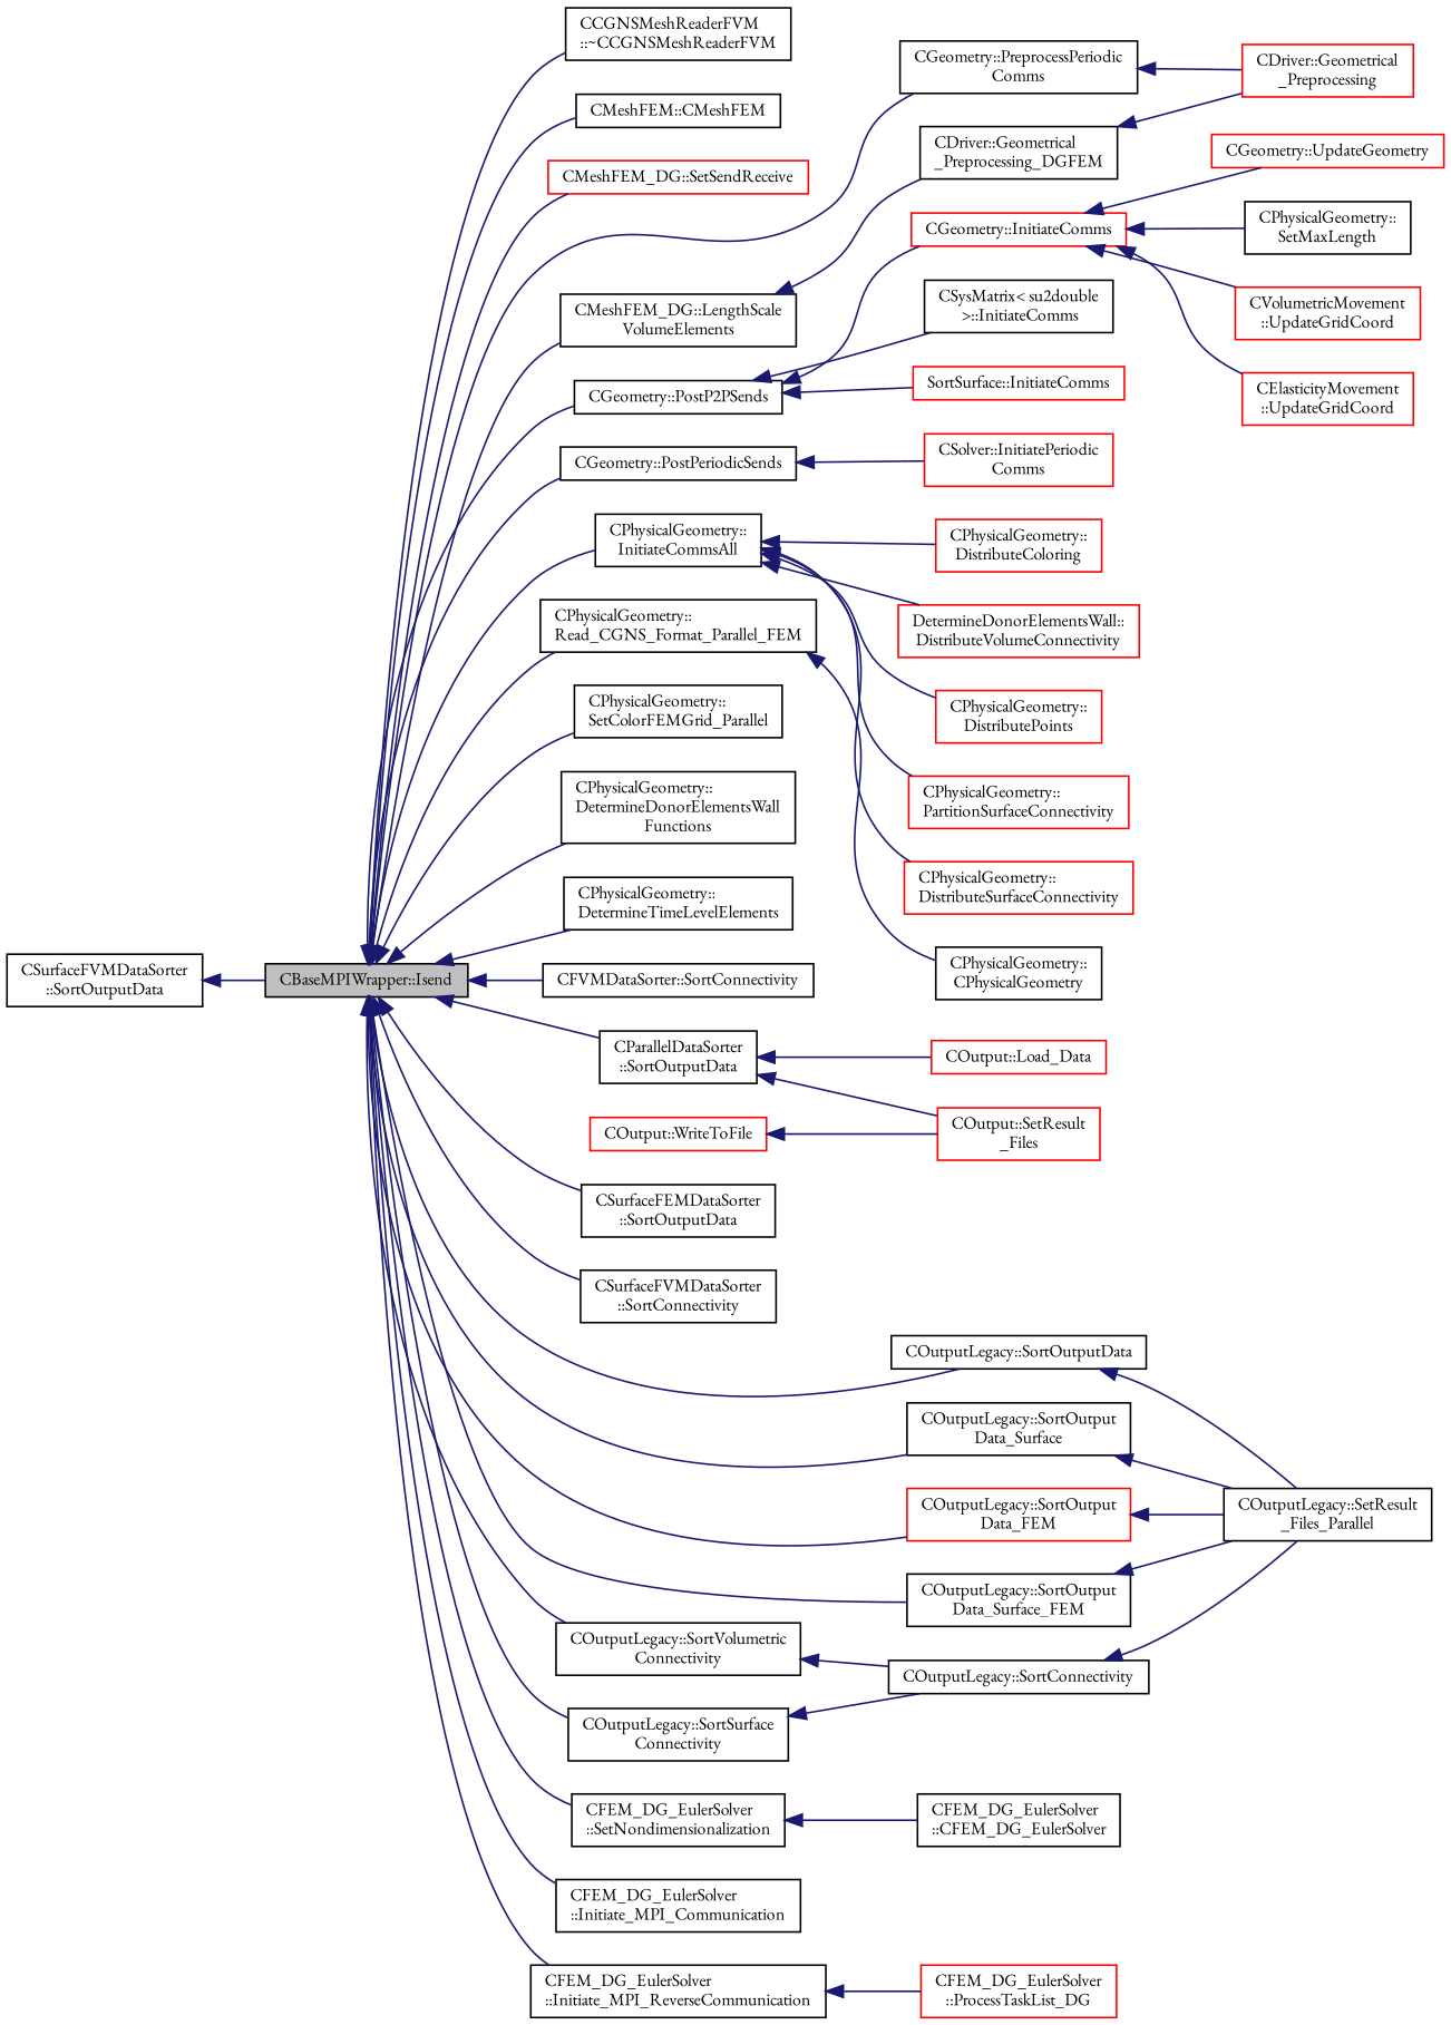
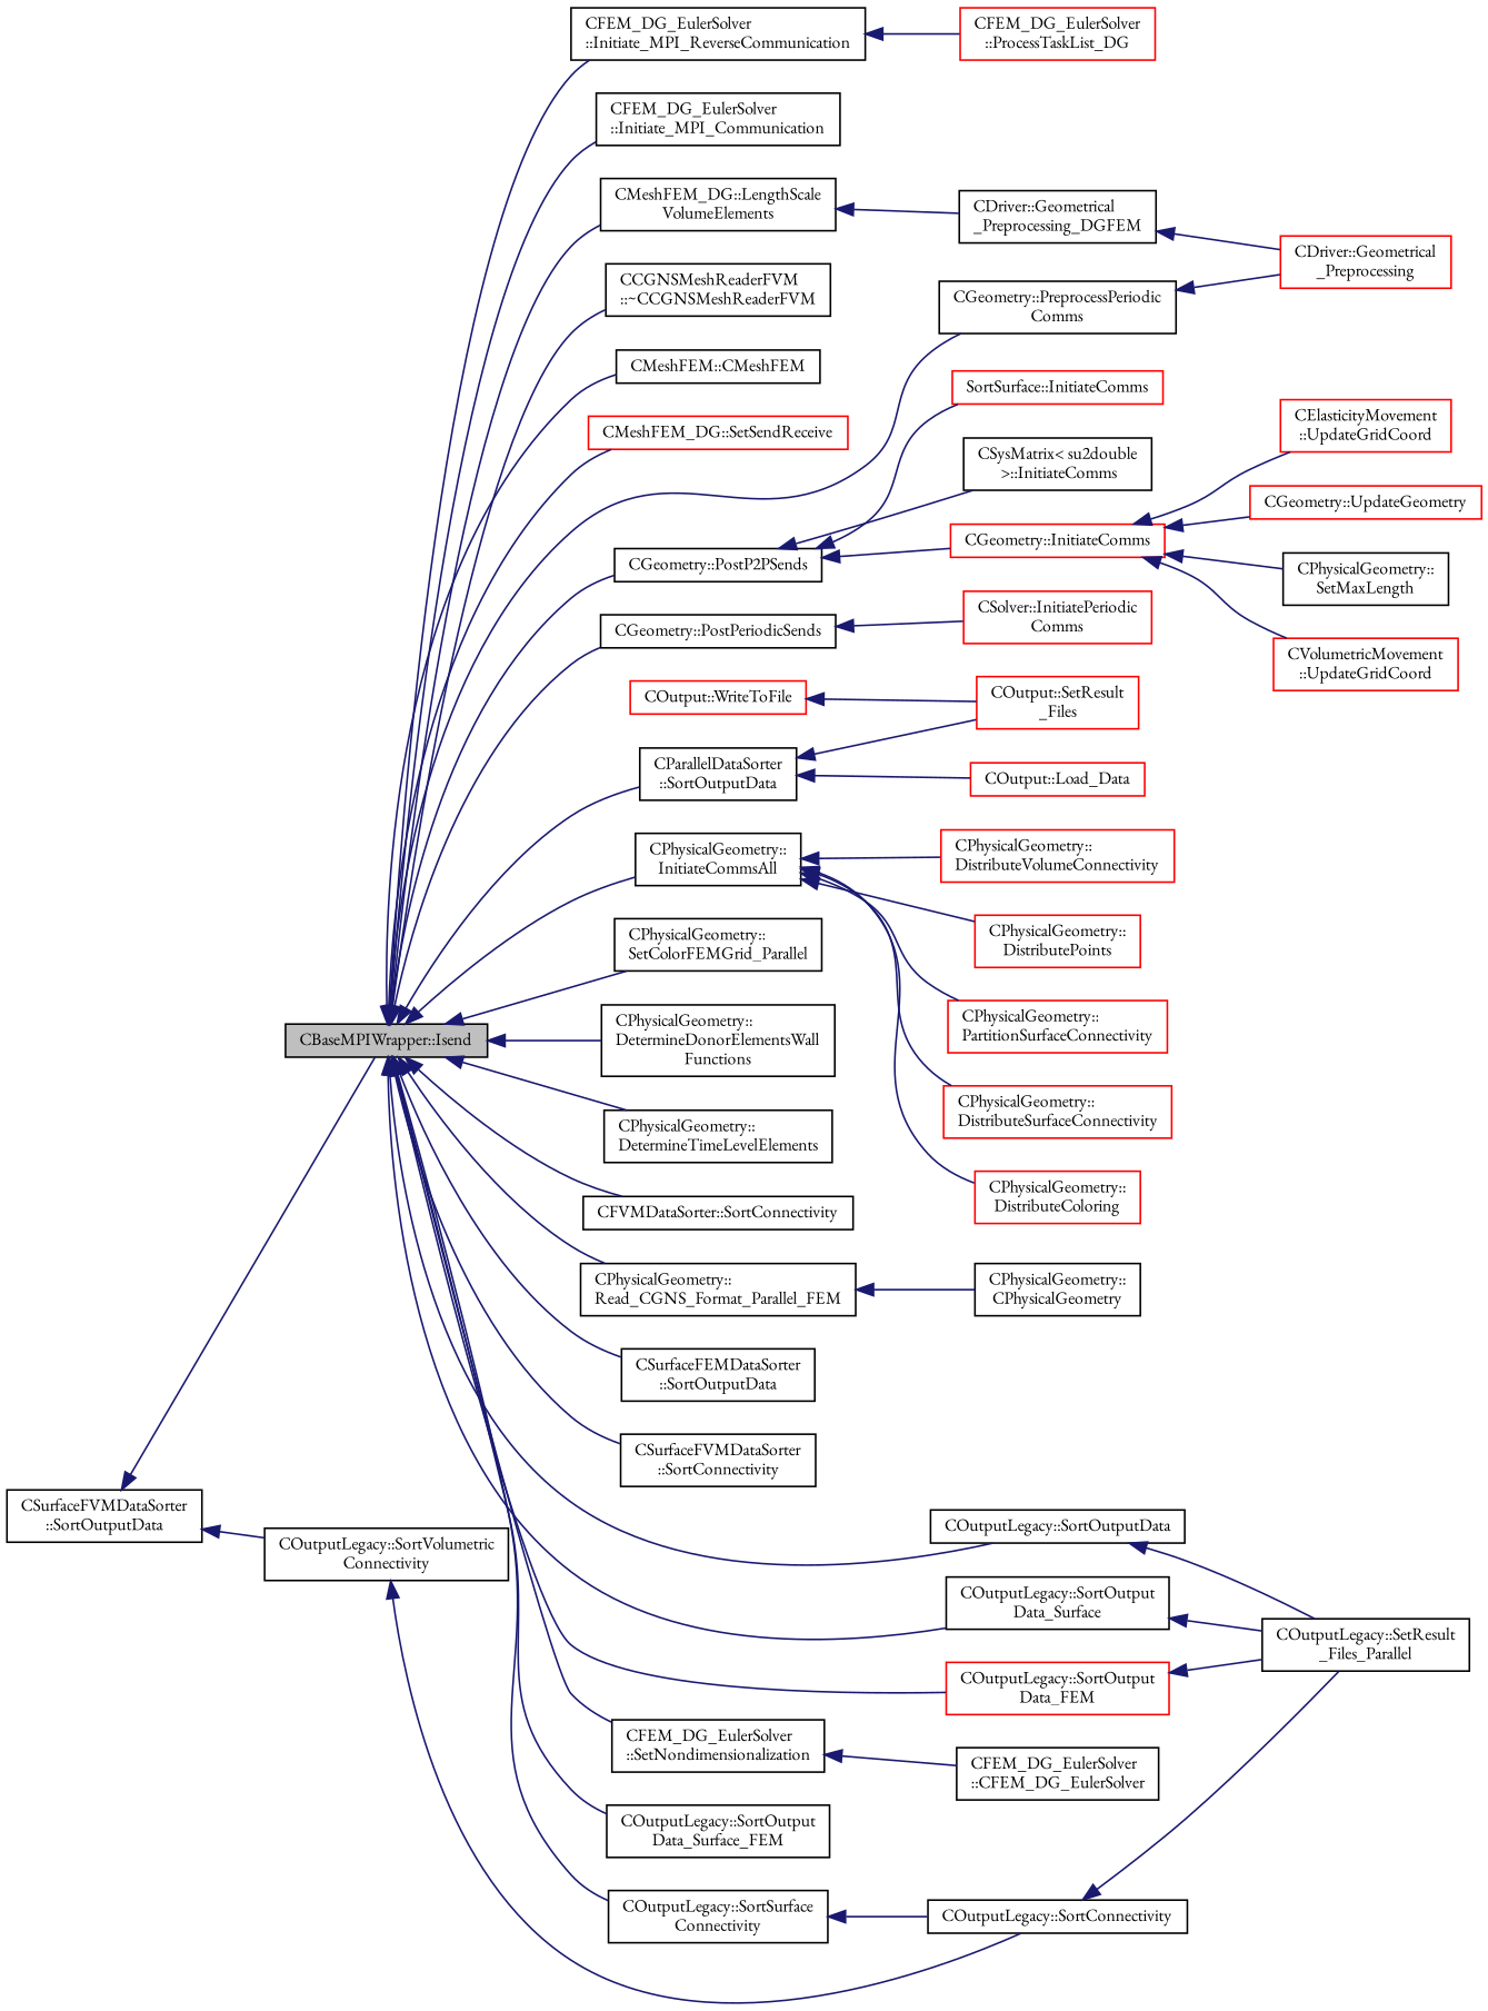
  digraph {
    fontname="EB Garamond"
    rankdir=LR
    node [color=black fillcolor=white fontname="EB Garamond" fontsize=10 shape=record style=filled]
    edge [color=midnightblue dir=back fontname="EB Garamond" fontsize=10 labelfontname=Helvetica labelfontsize=10 style=solid]
    n1 [fillcolor=grey75 fontcolor=black height=0.2 label="CBaseMPIWrapper::Isend" width=0.4]
    n2 [height=0.2 label="CCGNSMeshReaderFVM\l::~CCGNSMeshReaderFVM" width=0.4]
    n3 [height=0.2 label="CMeshFEM::CMeshFEM" width=0.4]
    n4 [color=red height=0.2 label="CMeshFEM_DG::SetSendReceive" width=0.4]
    n5 [height=0.2 label="CMeshFEM_DG::LengthScale\lVolumeElements" width=0.4]
    n6 [height=0.2 label="CGeometry::PostP2PSends" width=0.4]
    n7 [height=0.2 label="CGeometry::PreprocessPeriodic\lComms" width=0.4]
    n8 [height=0.2 label="CGeometry::PostPeriodicSends" width=0.4]
    n9 [height=0.2 label="CPhysicalGeometry::\lInitiateCommsAll" width=0.4]
    n10 [height=0.2 label="CPhysicalGeometry::\lRead_CGNS_Format_Parallel_FEM" width=0.4]
    n11 [height=0.2 label="CPhysicalGeometry::\lSetColorFEMGrid_Parallel" width=0.4]
    n12 [height=0.2 label="CPhysicalGeometry::\lDetermineDonorElementsWall\lFunctions" width=0.4]
    n13 [height=0.2 label="CPhysicalGeometry::\lDetermineTimeLevelElements" width=0.4]
    n14 [height=0.2 label="CFVMDataSorter::SortConnectivity" width=0.4]
    n15 [height=0.2 label="CParallelDataSorter\l::SortOutputData" width=0.4]
    n16 [height=0.2 label="CSurfaceFEMDataSorter\l::SortOutputData" width=0.4]
    n17 [height=0.2 label="CSurfaceFVMDataSorter\l::SortConnectivity" width=0.4]
    n18 [height=0.2 label="COutputLegacy::SortVolumetric\lConnectivity" width=0.4]
    n19 [height=0.2 label="COutputLegacy::SortSurface\lConnectivity" width=0.4]
    n20 [height=0.2 label="COutputLegacy::SortOutputData" width=0.4]
    n21 [height=0.2 label="COutputLegacy::SortOutput\lData_Surface" width=0.4]
    n22 [color=red height=0.2 label="COutputLegacy::SortOutput\lData_FEM" width=0.4]
    n23 [height=0.2 label="COutputLegacy::SortOutput\lData_Surface_FEM" width=0.4]
    n24 [height=0.2 label="CFEM_DG_EulerSolver\l::SetNondimensionalization" width=0.4]
    n25 [height=0.2 label="CFEM_DG_EulerSolver\l::Initiate_MPI_Communication" width=0.4]
    n26 [height=0.2 label="CFEM_DG_EulerSolver\l::Initiate_MPI_ReverseCommunication" width=0.4]
    n27 [height=0.2 label="CDriver::Geometrical\l_Preprocessing_DGFEM" width=0.4]
    n28 [color=red height=0.2 label="CGeometry::InitiateComms" width=0.4]
    n29 [height=0.2 label="CSysMatrix\< su2double\l \>::InitiateComms" width=0.4]
    n30 [color=red height=0.2 label="SortSurface::InitiateComms" width=0.4]
    n31 [color=red height=0.2 label="CDriver::Geometrical\l_Preprocessing" width=0.4]
    n32 [color=red height=0.2 label="CSolver::InitiatePeriodic\lComms" width=0.4]
    n33 [color=red height=0.2 label="CPhysicalGeometry::\lDistributeColoring" width=0.4]
-   n34 [color=red height=0.2 label="DetermineDonorElementsWall::\lDistributeVolumeConnectivity" width=0.4]
+   n34 [color=red height=0.2 label="CPhysicalGeometry::\lDistributeVolumeConnectivity" width=0.4]
    n35 [color=red height=0.2 label="CPhysicalGeometry::\lDistributePoints" width=0.4]
    n36 [color=red height=0.2 label="CPhysicalGeometry::\lPartitionSurfaceConnectivity" width=0.4]
    n37 [color=red height=0.2 label="CPhysicalGeometry::\lDistributeSurfaceConnectivity" width=0.4]
    n38 [height=0.2 label="CPhysicalGeometry::\lCPhysicalGeometry" width=0.4]
    n39 [color=red height=0.2 label="COutput::Load_Data" width=0.4]
    n40 [color=red height=0.2 label="COutput::SetResult\l_Files" width=0.4]
    n41 [height=0.2 label="CSurfaceFVMDataSorter\l::SortOutputData" width=0.4]
    n42 [height=0.2 label="COutputLegacy::SortConnectivity" width=0.4]
    n43 [height=0.2 label="COutputLegacy::SetResult\l_Files_Parallel" width=0.4]
    n44 [height=0.2 label="CFEM_DG_EulerSolver\l::CFEM_DG_EulerSolver" width=0.4]
    n45 [color=red height=0.2 label="CFEM_DG_EulerSolver\l::ProcessTaskList_DG" width=0.4]
    n46 [color=red height=0.2 label="CGeometry::UpdateGeometry" width=0.4]
    n47 [height=0.2 label="CPhysicalGeometry::\lSetMaxLength" width=0.4]
    n48 [color=red height=0.2 label="CVolumetricMovement\l::UpdateGridCoord" width=0.4]
    n49 [color=red height=0.2 label="CElasticityMovement\l::UpdateGridCoord" width=0.4]
    n50 [color=red height=0.2 label="COutput::WriteToFile" width=0.4]
    n1 -> n2
    n1 -> n3
    n1 -> n4
    n1 -> n5
    n1 -> n6
    n1 -> n7
    n1 -> n8
    n1 -> n9
    n1 -> n10
    n1 -> n11
    n1 -> n12
    n1 -> n13
    n1 -> n14
    n1 -> n15
    n1 -> n16
    n1 -> n17
-   n1 -> n18
+   n41 -> n18
    n1 -> n19
    n1 -> n20
    n1 -> n21
    n1 -> n22
    n1 -> n23
    n1 -> n24
    n1 -> n25
    n1 -> n26
    n5 -> n27
    n6 -> n28
    n6 -> n29
    n6 -> n30
    n7 -> n31
    n8 -> n32
    n9 -> n33
    n9 -> n34
    n9 -> n35
    n9 -> n36
    n9 -> n37
    n10 -> n38
    n15 -> n39
    n15 -> n40
    n18 -> n42
    n19 -> n42
    n20 -> n43
    n21 -> n43
    n22 -> n43
-   n23 -> n43
    n24 -> n44
    n26 -> n45
    n27 -> n31
    n28 -> n46
    n28 -> n47
    n28 -> n48
    n28 -> n49
    n41 -> n1
    n42 -> n43
    n50 -> n40
  }
